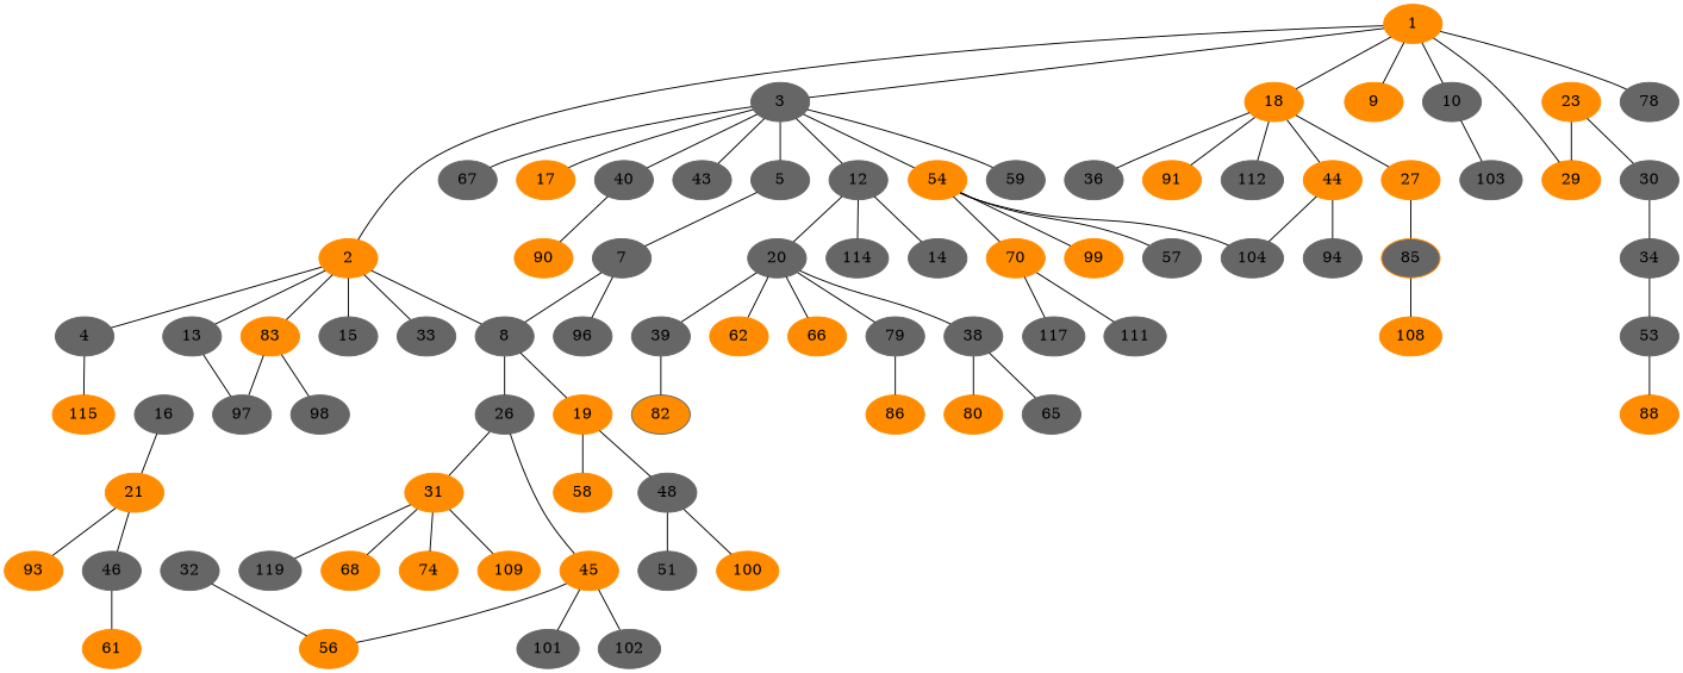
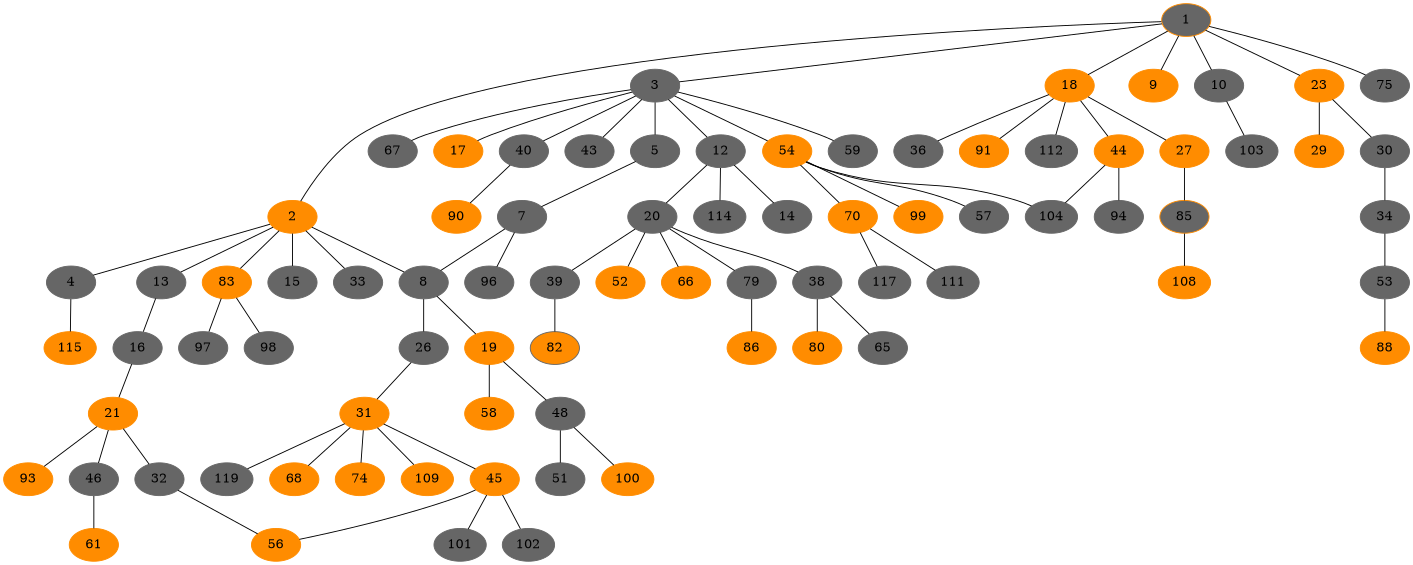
  graph {
    node [color=gray40 style=filled]
-   1 [color=darkorange super="+79"]
+   1 [color=darkorange super="+79" fillcolor=gray40]
    2 [color=darkorange]
    3 [super="+6"]
    9 [color=darkorange super="+60"]
    10 [super="+11"]
    18 [color=darkorange super="+41"]
    23 [color=darkorange super="+81"]
-   78
+   78 [label=75]
    4 [super="+73"]
    8 [super="+35"]
    13 [super="+22"]
    15 [super="+24"]
    33 [super="+52"]
    83 [color=darkorange super="+87"]
    5 [super="+72"]
    12 [super="+37"]
    17 [color=darkorange]
    40
    43 [super="+107"]
    54 [color=darkorange super="+64"]
    59
    67
    103
    27 [color=darkorange super="+75"]
    36
    44 [color=darkorange super="+89"]
    91 [color=darkorange]
    112
    29 [color=darkorange super="+42"]
    30
    115 [color=darkorange]
    19 [color=darkorange]
    26
    16
    97
    98
    7 [super="+25"]
    14
    20 [super="+50"]
    114
    90 [color=darkorange super="+95"]
    104 [super="+105"]
    57
    70 [color=darkorange super="+116"]
    99 [color=darkorange]
    96
    48 [super="+55"]
    58 [color=darkorange super="+76"]
    31 [color=darkorange super="+118"]
    38 [super="+77"]
    39 [super="+49"]
-   62 [color=darkorange]
+   62 [color=darkorange label=52]
    66 [color=darkorange]
    n54 [label=79 super="+84"]
    21 [color=darkorange super="+28"]
    32 [super="+47"]
    46 [super="+106"]
    93 [color=darkorange]
    85 [color=darkorange fillcolor=gray40]
    94
    51 [super="+63"]
    100 [color=darkorange]
    65
    80 [color=darkorange]
    82 [fillcolor=darkorange]
    86 [color=darkorange]
    56 [color=darkorange super="+69"]
    61 [color=darkorange]
    34 [super="+92"]
    45 [color=darkorange super="+113"]
    68 [color=darkorange]
    74 [color=darkorange]
    109 [color=darkorange]
    119
    108 [color=darkorange]
    53
    101
    102
    88 [color=darkorange super="+110"]
    111
    117
    1 -- 2
    1 -- 3
    1 -- 9
    1 -- 10
    1 -- 18
-   1 -- 29
+   1 -- 23
    1 -- 78
    2 -- 4
    2 -- 8
    2 -- 13
    2 -- 15
    2 -- 33
    2 -- 83
    3 -- 5
    3 -- 12
    3 -- 17
    3 -- 40
    3 -- 43
    3 -- 54
    3 -- 59
    3 -- 67
    10 -- 103
    18 -- 27
    18 -- 36
    18 -- 44
    18 -- 91
    18 -- 112
    23 -- 29
    23 -- 30
    4 -- 115
    8 -- 19
    8 -- 26
-   13 -- 97
+   13 -- 16
    83 -- 97
    83 -- 98
    5 -- 7
    12 -- 14
    12 -- 20
    12 -- 114
    40 -- 90
    54 -- 104
    54 -- 57
    54 -- 70
    54 -- 99
    27 -- 85
    44 -- 104
    44 -- 94
    30 -- 34
    19 -- 48
    19 -- 58
    26 -- 31
    16 -- 21
    7 -- 8
    7 -- 96
    20 -- 38
    20 -- 39
    20 -- 62
    20 -- 66
    20 -- n54
    70 -- 111
    70 -- 117
    48 -- 51
    48 -- 100
-   26 -- 45
+   31 -- 45
    31 -- 68
    31 -- 74
    31 -- 109
    31 -- 119
    38 -- 65
    38 -- 80
    39 -- 82
    n54 -- 86
+   21 -- 32
    21 -- 46
    21 -- 93
    32 -- 56
    46 -- 61
    85 -- 108
    34 -- 53
    45 -- 56
    45 -- 101
    45 -- 102
    53 -- 88
  }
